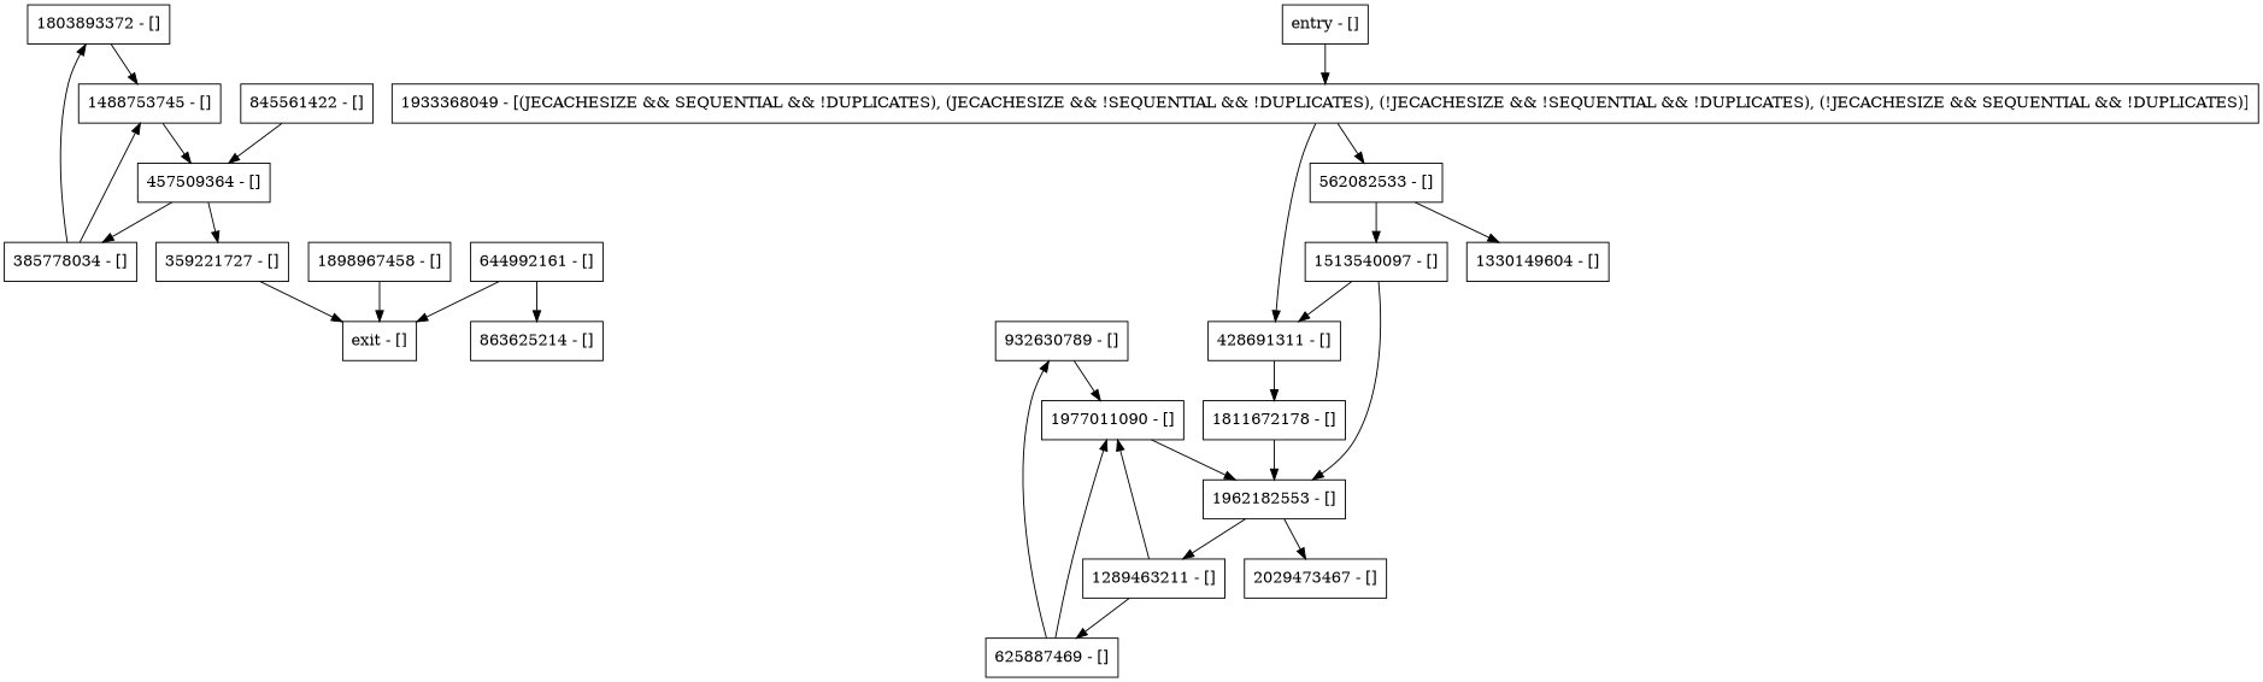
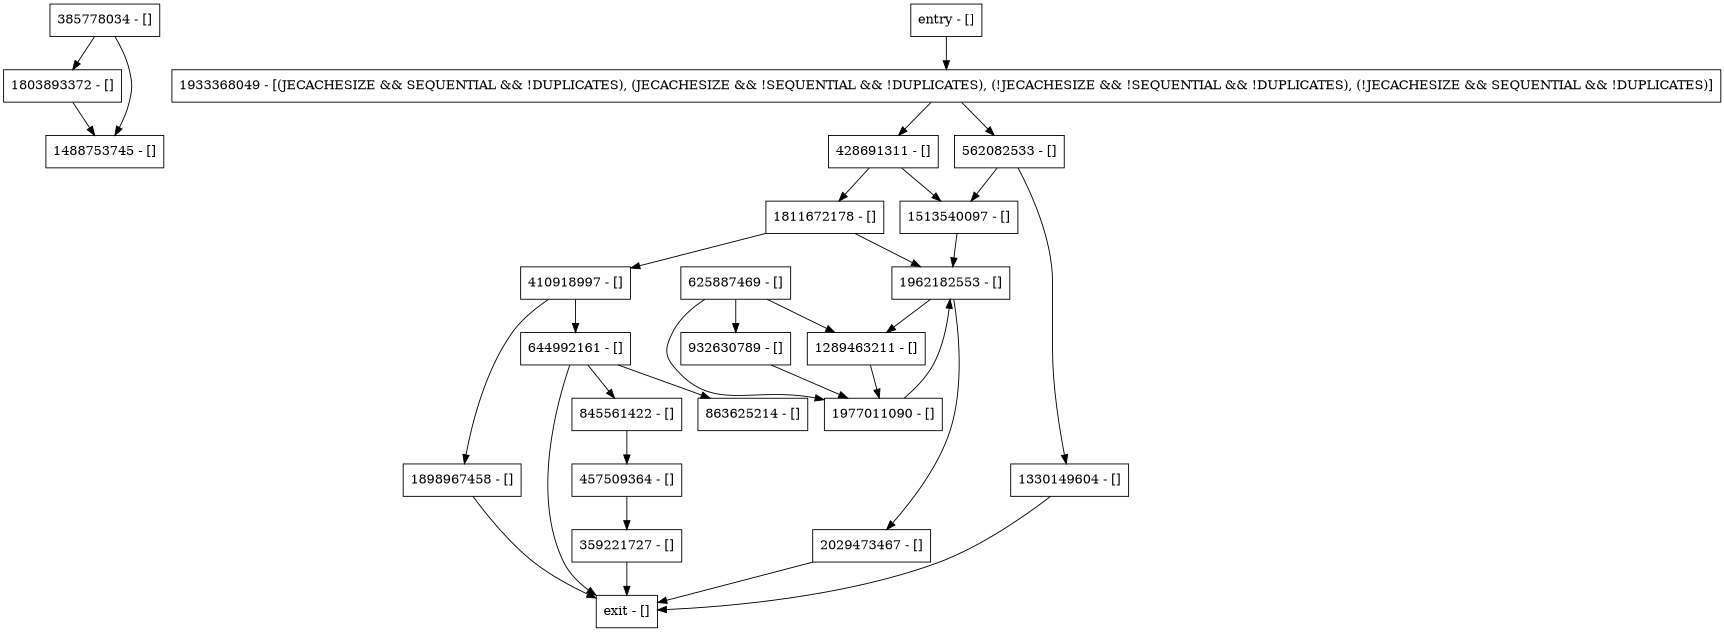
  digraph {
    node [shape=record]
    n1 [label="1803893372 - []"]
    n2 [label="1488753745 - []"]
    n3 [label="457509364 - []"]
    n4 [label="932630789 - []"]
    n5 [label="1977011090 - []"]
    n6 [label="1962182553 - []"]
    n7 [label="625887469 - []"]
    n8 [label="1330149604 - []"]
    n9 [label="exit - []"]
    n10 [label="1513540097 - []"]
    n11 [label="428691311 - []"]
    n12 [label="1811672178 - []"]
    n13 [label="385778034 - []"]
    n14 [label="359221727 - []"]
    n15 [label="1289463211 - []"]
    n16 [label="845561422 - []"]
+   n17 [label="410918997 - []"]
    n18 [label="2029473467 - []"]
    n19 [label="1898967458 - []"]
    n20 [label="644992161 - []"]
    n21 [label="863625214 - []"]
    n22 [label="562082533 - []"]
    n23 [label="entry - []"]
    n24 [label="1933368049 - [(JECACHESIZE && SEQUENTIAL && !DUPLICATES), (JECACHESIZE && !SEQUENTIAL && !DUPLICATES), (!JECACHESIZE && !SEQUENTIAL && !DUPLICATES), (!JECACHESIZE && SEQUENTIAL && !DUPLICATES)]"]
    n1 -> n2
-   n2 -> n3
-   n3 -> n13
    n3 -> n14
    n4 -> n5
    n5 -> n6
    n6 -> n15
    n6 -> n18
    n7 -> n4
    n7 -> n5
+   n8 -> n9
    n10 -> n6
-   n10 -> n11
+   n11 -> n10
    n11 -> n12
    n12 -> n6
+   n12 -> n17
    n13 -> n1
    n13 -> n2
    n14 -> n9
    n15 -> n5
-   n15 -> n7
+   n7 -> n15
    n16 -> n3
+   n17 -> n19
+   n17 -> n20
+   n18 -> n9
    n19 -> n9
    n20 -> n9
+   n20 -> n16
    n20 -> n21
    n22 -> n8
    n22 -> n10
    n23 -> n24
    n24 -> n11
    n24 -> n22
  }
